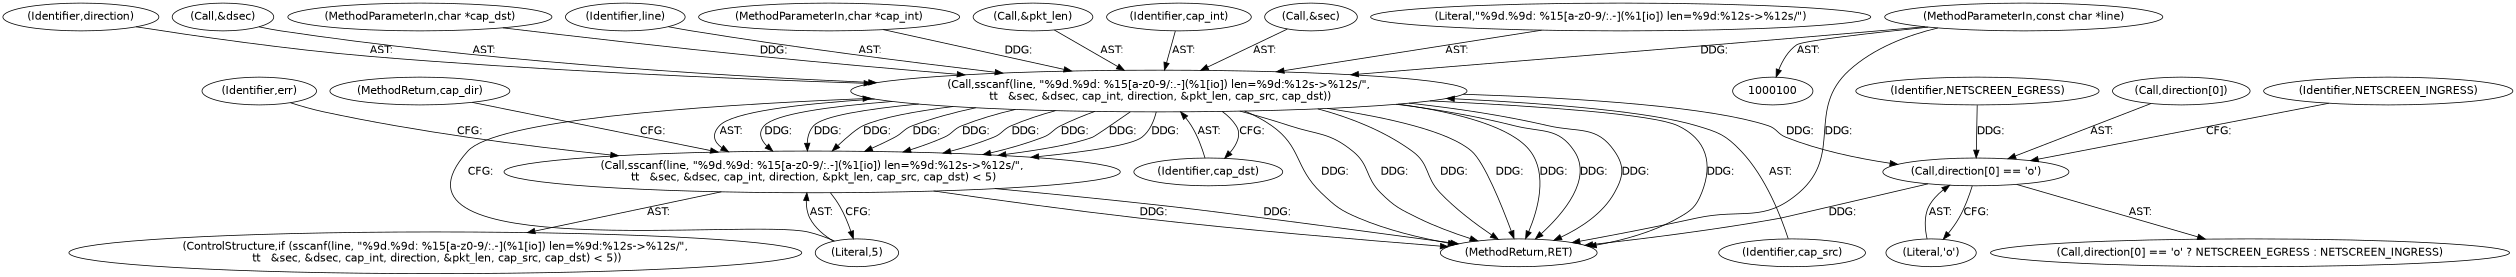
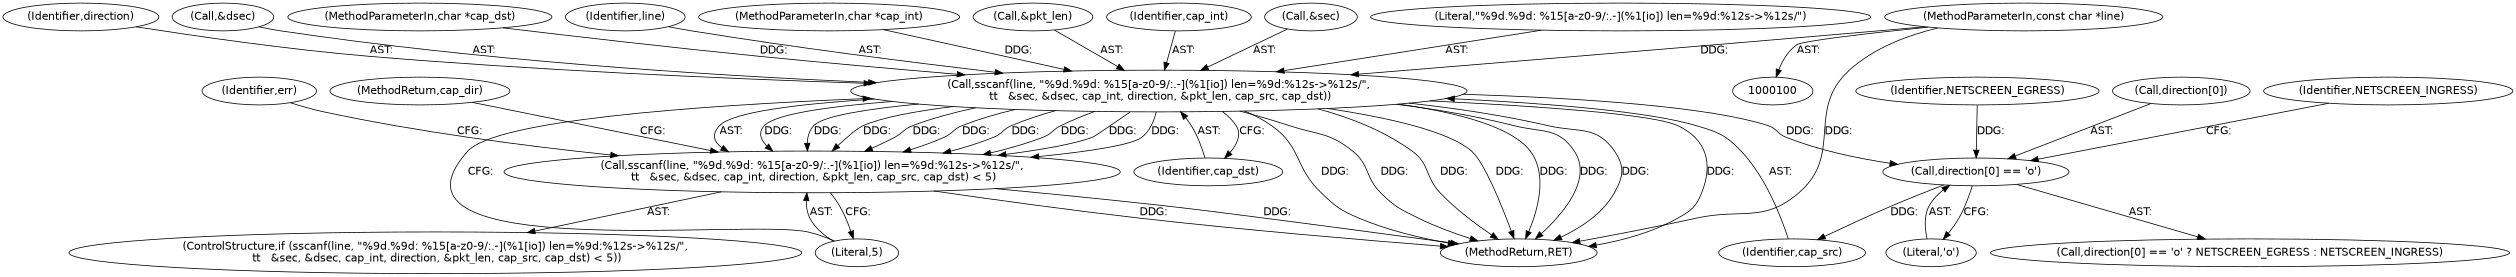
  digraph {
    fontname="DejaVu Sans"
    node [fontname="DejaVu Sans"]
    edge [fontname="DejaVu Sans"]
    n1 [label="(MethodParameterIn,const char *line)"]
    n2 [label="(Call,sscanf(line, \"%9d.%9d: %15[a-z0-9/:.-](%1[io]) len=%9d:%12s->%12s/\",\n \t\t   &sec, &dsec, cap_int, direction, &pkt_len, cap_src, cap_dst))"]
    n3 [label="(MethodReturn,RET)"]
    1000100
    n5 [label="(Call,sscanf(line, \"%9d.%9d: %15[a-z0-9/:.-](%1[io]) len=%9d:%12s->%12s/\",\n \t\t   &sec, &dsec, cap_int, direction, &pkt_len, cap_src, cap_dst) < 5)"]
    n6 [label="(Call,direction[0] == 'o')"]
    n7 [label="(Identifier,cap_dst)"]
    n8 [label="(ControlStructure,if (sscanf(line, \"%9d.%9d: %15[a-z0-9/:.-](%1[io]) len=%9d:%12s->%12s/\",\n \t\t   &sec, &dsec, cap_int, direction, &pkt_len, cap_src, cap_dst) < 5))"]
    n9 [label="(Literal,5)"]
    n10 [label="(Literal,'o')"]
    n11 [label="(Call,direction[0] == 'o' ? NETSCREEN_EGRESS : NETSCREEN_INGRESS)"]
    n12 [label="(Identifier,err)"]
    n13 [label="(Call,&pkt_len)"]
    n14 [label="(Identifier,cap_int)"]
    n15 [label="(Call,&sec)"]
    n16 [label="(Identifier,cap_src)"]
    n17 [label="(Literal,\"%9d.%9d: %15[a-z0-9/:.-](%1[io]) len=%9d:%12s->%12s/\")"]
    n18 [label="(Identifier,direction)"]
    n19 [label="(Identifier,NETSCREEN_EGRESS)"]
    n20 [label="(Call,direction[0])"]
    n21 [label="(Call,&dsec)"]
    n22 [label="(MethodParameterIn,char *cap_dst)"]
    n23 [label="(Identifier,NETSCREEN_INGRESS)"]
    n24 [label="(Identifier,line)"]
    n25 [label="(MethodReturn,cap_dir)"]
    n26 [label="(MethodParameterIn,char *cap_int)"]
    n1 -> n2 [label="DDG: "]
    n1 -> n3 [label="DDG: "]
    n1 -> 1000100 [label="AST: "]
    n2 -> n3 [label="DDG: "]
    n2 -> n3 [label="DDG: "]
    n2 -> n3 [label="DDG: "]
    n2 -> n3 [label="DDG: "]
    n2 -> n3 [label="DDG: "]
    n2 -> n3 [label="DDG: "]
    n2 -> n3 [label="DDG: "]
    n2 -> n3 [label="DDG: "]
    n2 -> n5 [label="AST: "]
    n2 -> n5 [label="DDG: "]
    n2 -> n5 [label="DDG: "]
    n2 -> n5 [label="DDG: "]
    n2 -> n5 [label="DDG: "]
    n2 -> n5 [label="DDG: "]
    n2 -> n5 [label="DDG: "]
    n2 -> n5 [label="DDG: "]
    n2 -> n5 [label="DDG: "]
    n2 -> n5 [label="DDG: "]
    n2 -> n6 [label="DDG: "]
    n2 -> n7 [label="CFG: "]
    n5 -> n3 [label="DDG: "]
    n5 -> n3 [label="DDG: "]
    n5 -> n8 [label="AST: "]
    n5 -> n9 [label="CFG: "]
-   n6 -> n3 [label="DDG: "]
+   n6 -> n16 [label="DDG: "]
    n6 -> n10 [label="CFG: "]
    n6 -> n11 [label="AST: "]
    n7 -> n2 [label="AST: "]
    n9 -> n2 [label="CFG: "]
    n9 -> n5 [label="AST: "]
    n10 -> n6 [label="AST: "]
    n12 -> n5 [label="CFG: "]
    n13 -> n2 [label="AST: "]
    n14 -> n2 [label="AST: "]
    n15 -> n2 [label="AST: "]
    n16 -> n2 [label="AST: "]
    n17 -> n2 [label="AST: "]
    n18 -> n2 [label="AST: "]
    n19 -> n6 [label="DDG: "]
    n20 -> n6 [label="AST: "]
    n21 -> n2 [label="AST: "]
    n22 -> n2 [label="DDG: "]
    n23 -> n6 [label="CFG: "]
    n24 -> n2 [label="AST: "]
    n25 -> n5 [label="CFG: "]
    n26 -> n2 [label="DDG: "]
  }
